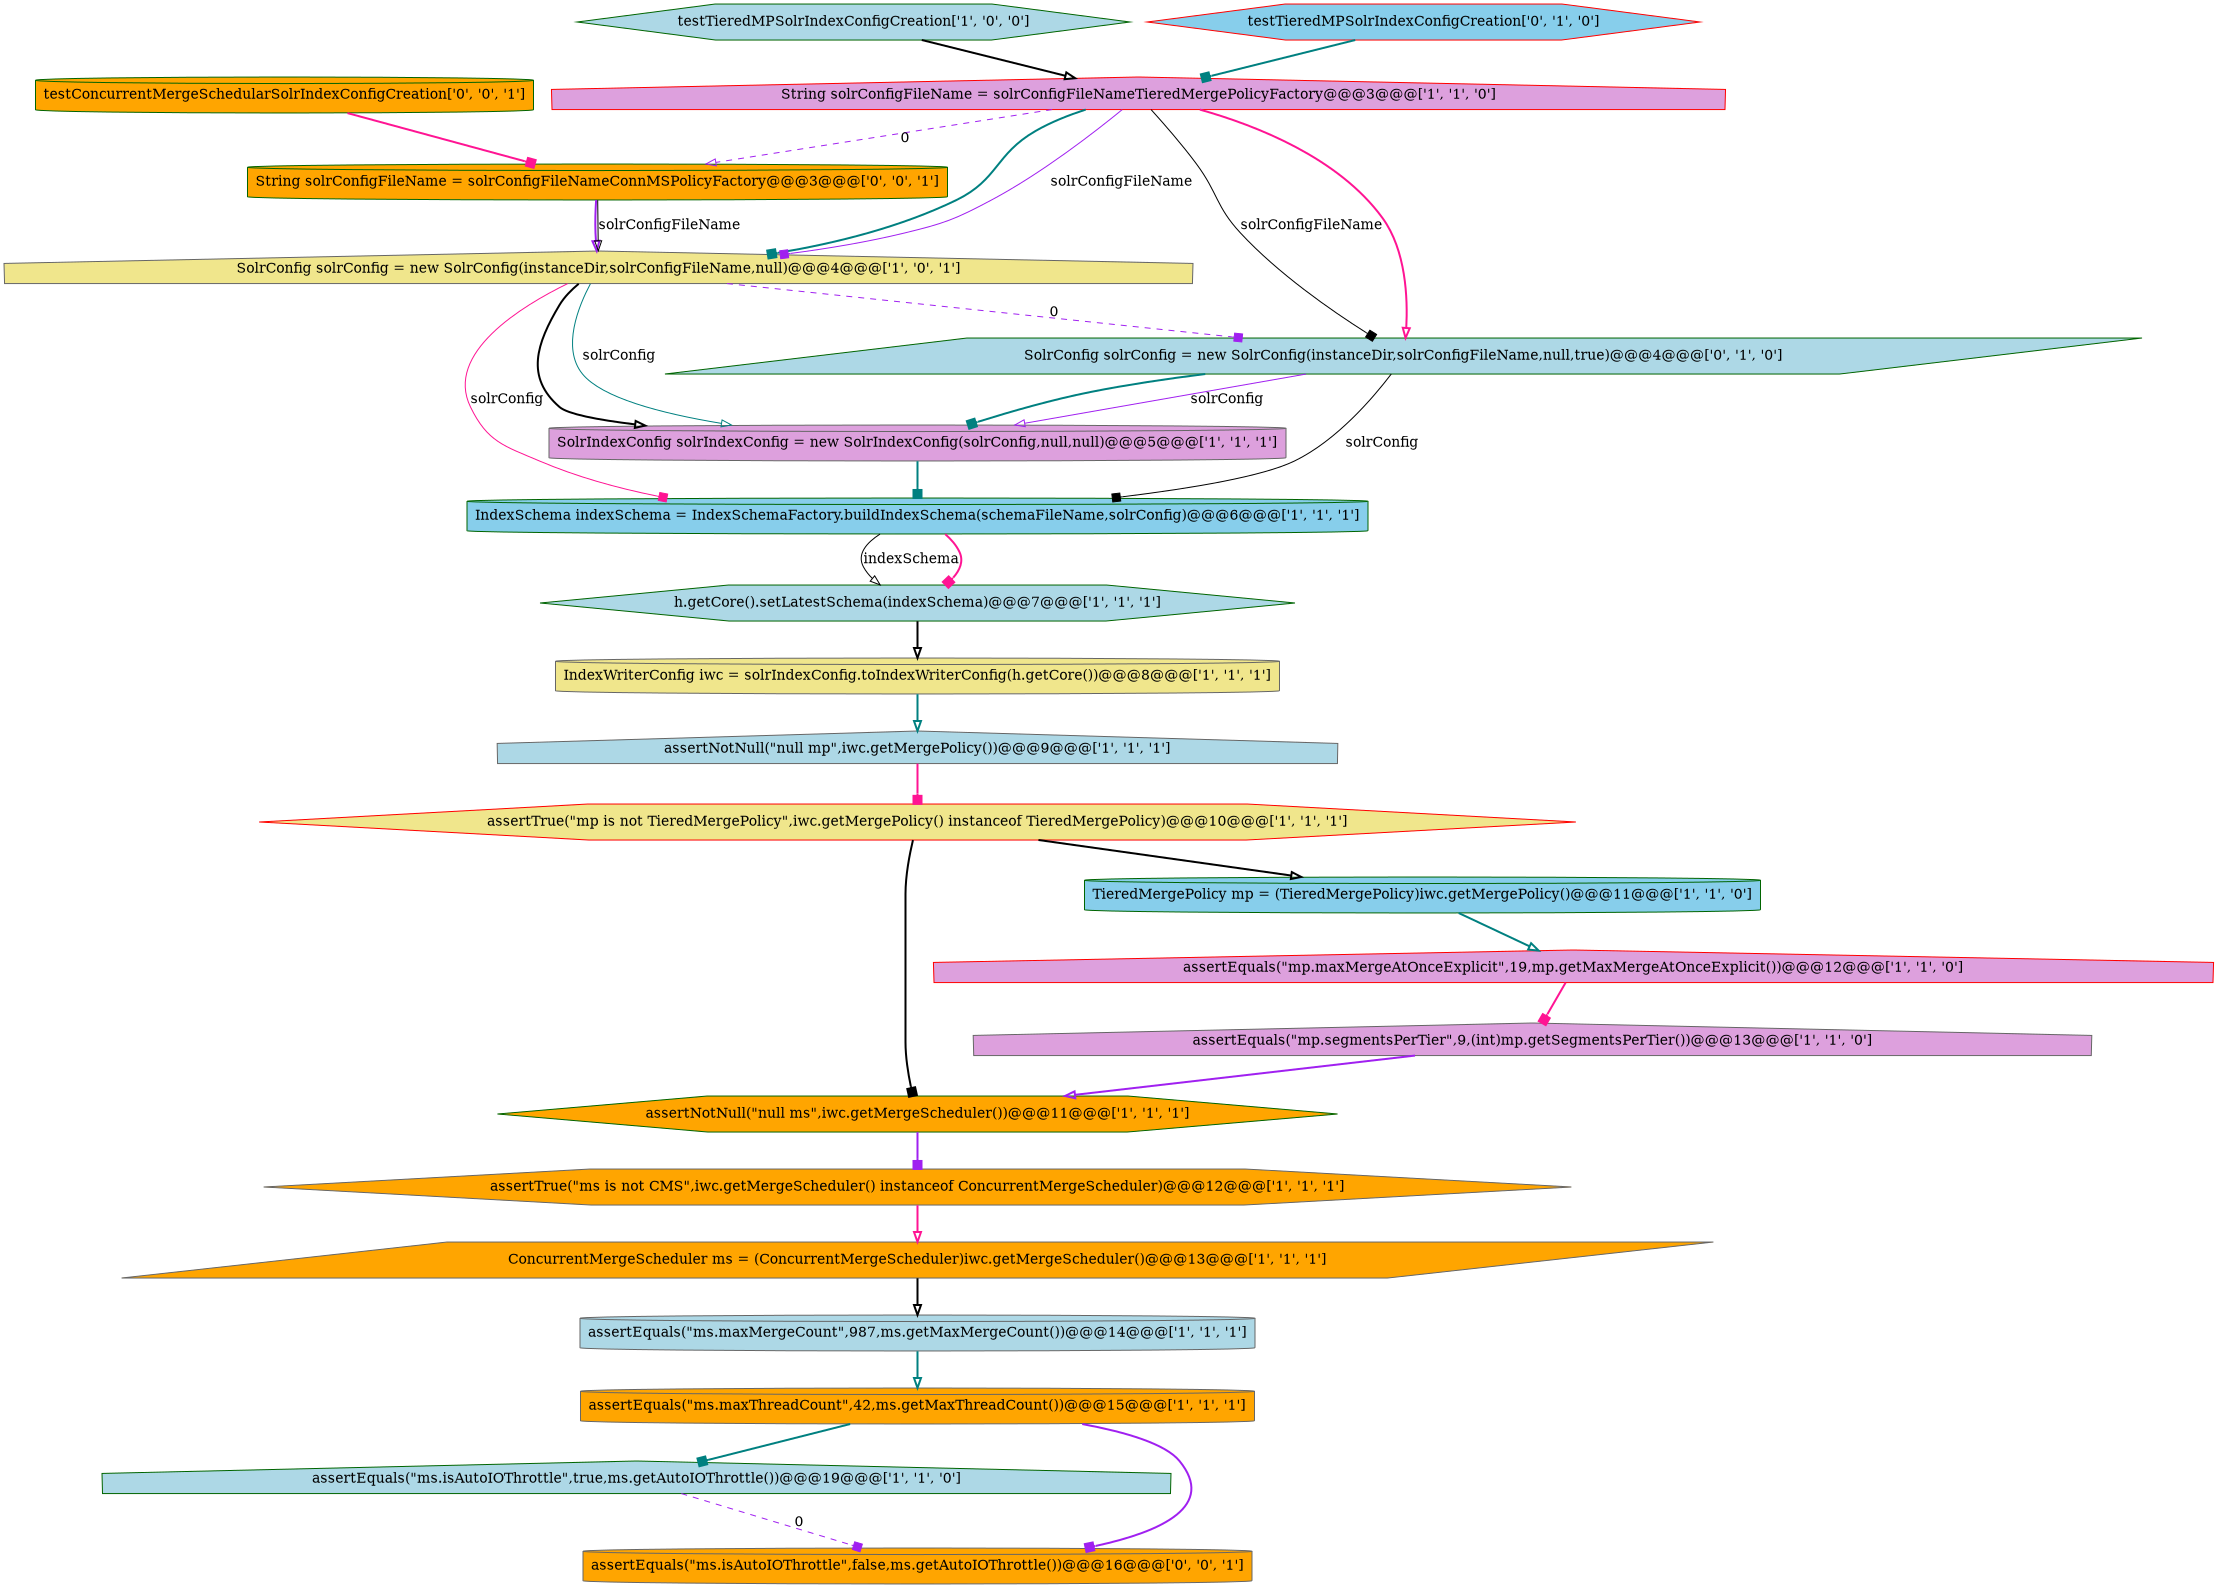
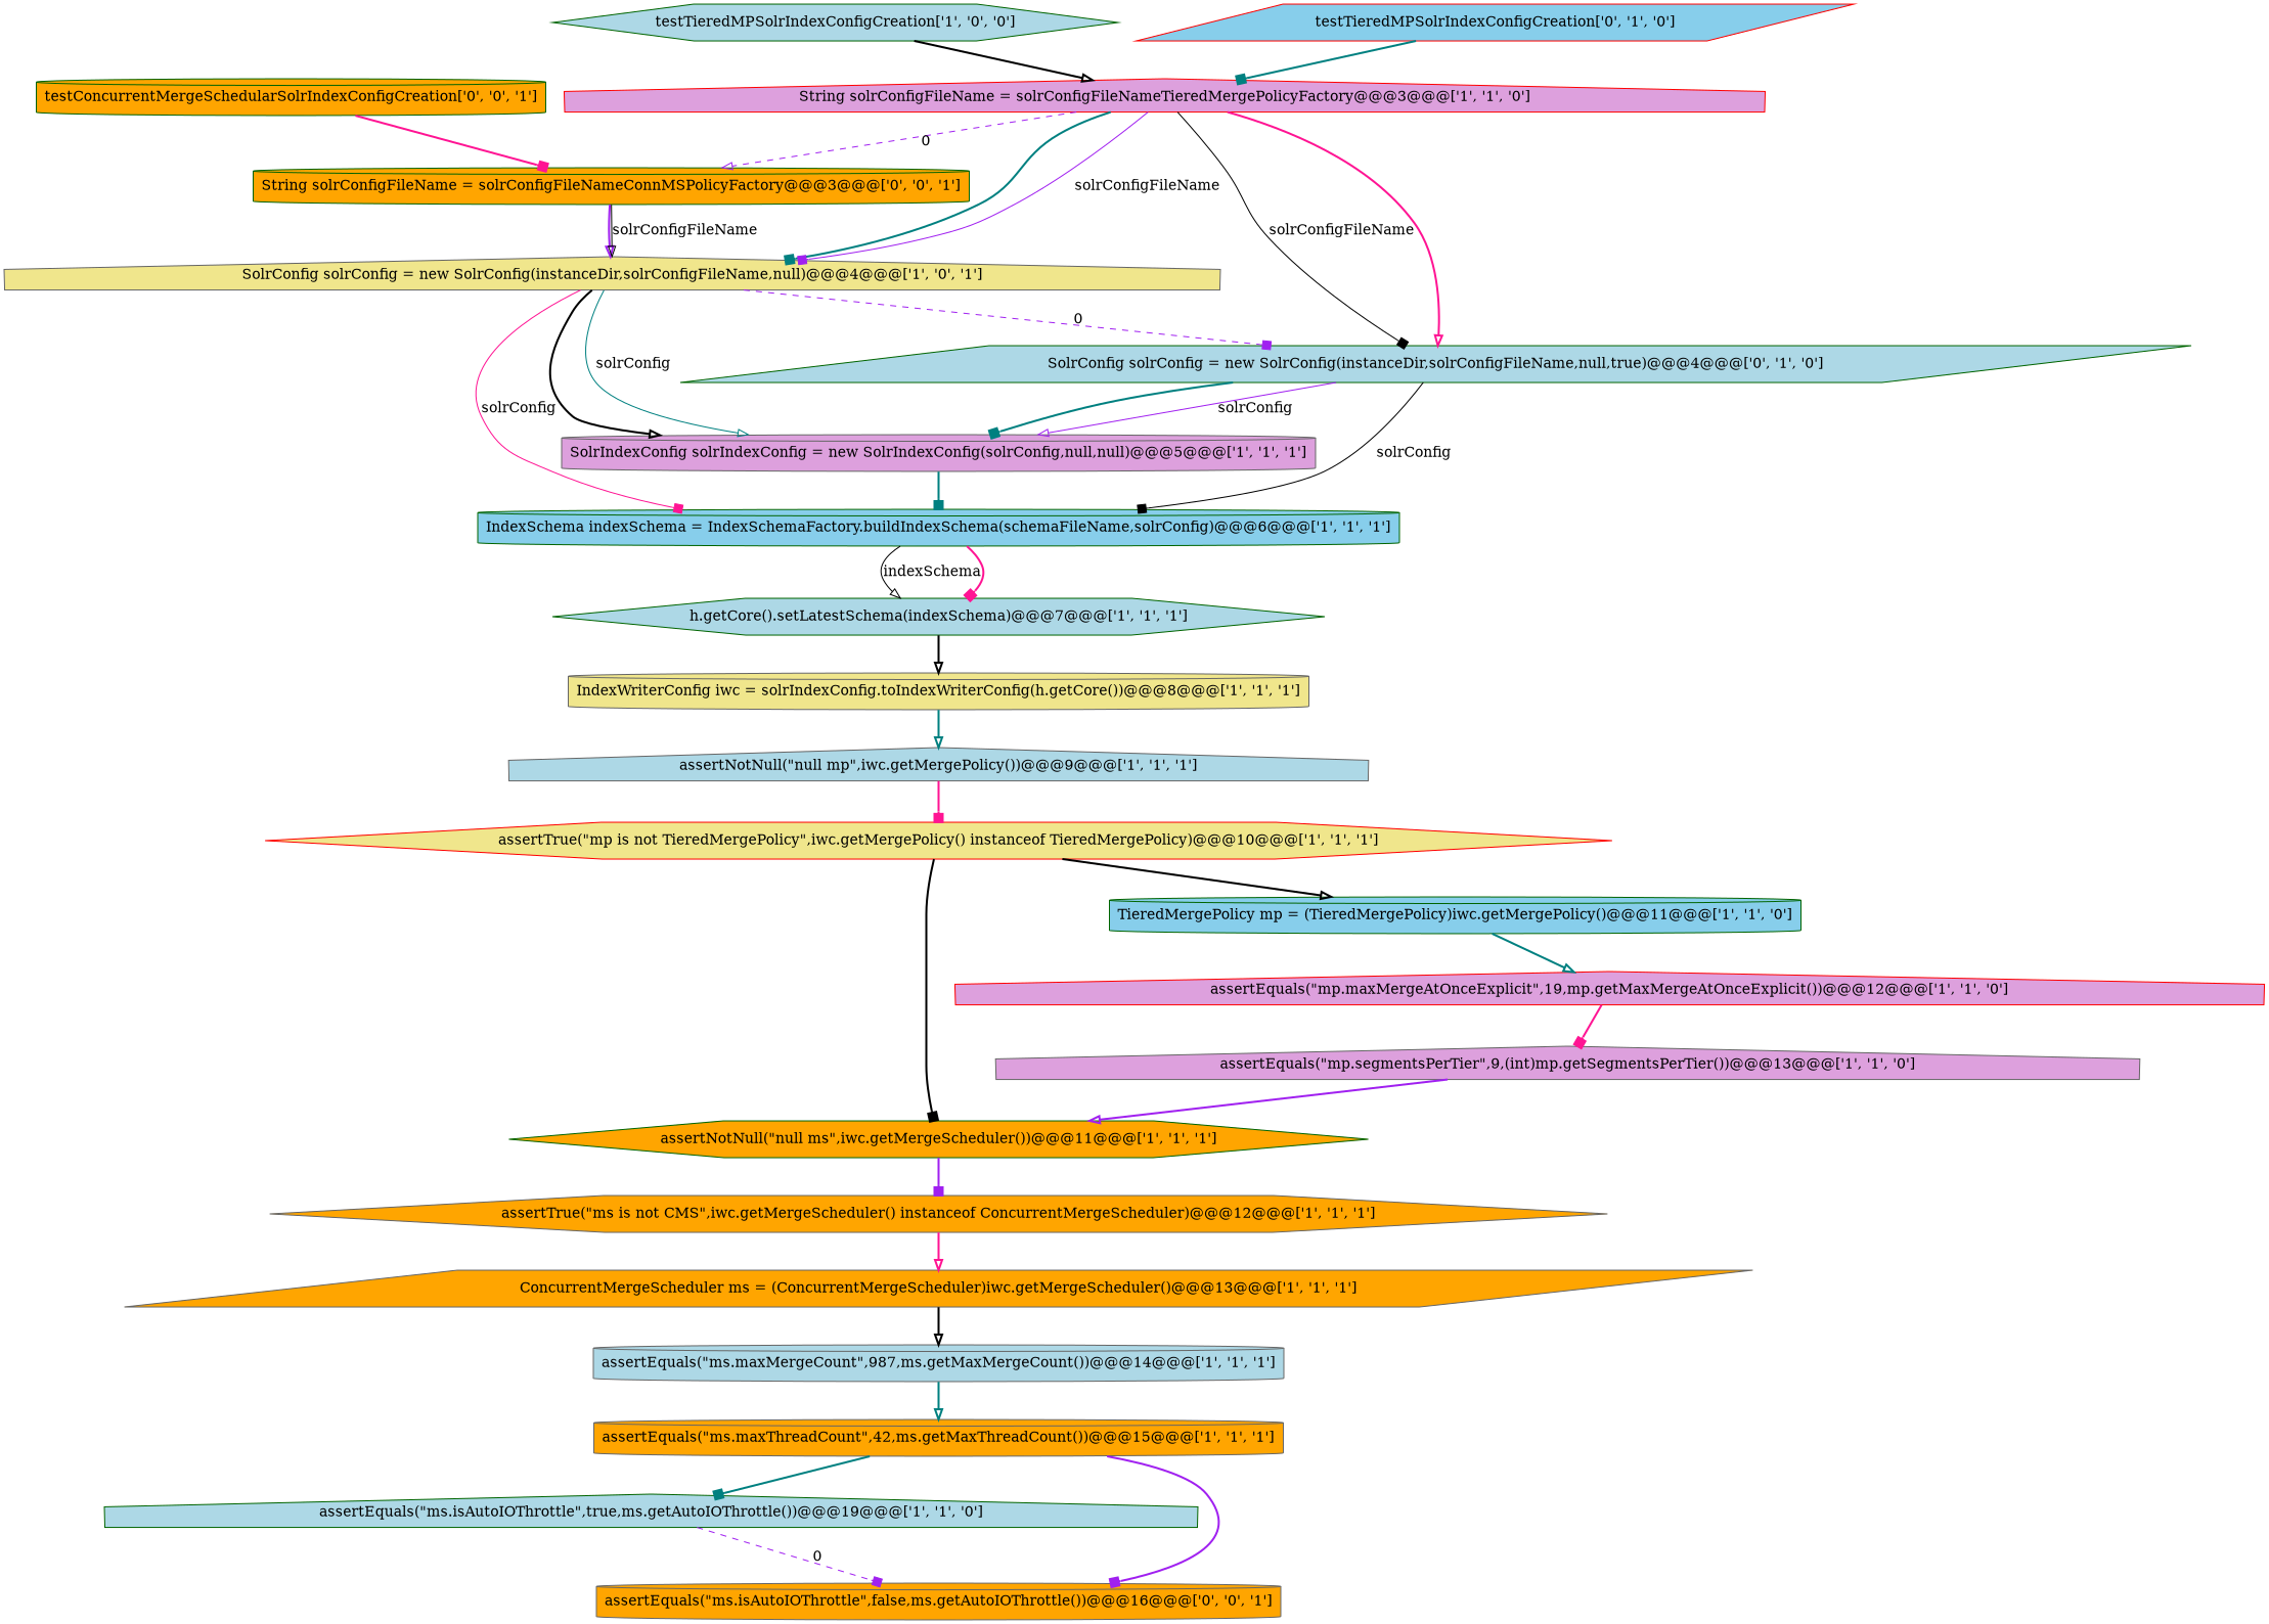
  digraph {
    node [fillcolor=orange shape=cylinder style=filled color=gray40]
    edge [style=bold color=black arrowhead=box]
    n1 [fillcolor=lightblue label="assertNotNull(\"null mp\",iwc.getMergePolicy())@@@9@@@['1', '1', '1']" shape=house]
    n2 [fillcolor=khaki label="assertTrue(\"mp is not TieredMergePolicy\",iwc.getMergePolicy() instanceof TieredMergePolicy)@@@10@@@['1', '1', '1']" shape=hexagon color=red]
    n3 [fillcolor=plum label="assertEquals(\"mp.segmentsPerTier\",9,(int)mp.getSegmentsPerTier())@@@13@@@['1', '1', '0']" shape=house]
    n4 [label="assertNotNull(\"null ms\",iwc.getMergeScheduler())@@@11@@@['1', '1', '1']" shape=hexagon color=darkgreen]
    n5 [fillcolor=lightblue label="h.getCore().setLatestSchema(indexSchema)@@@7@@@['1', '1', '1']" shape=hexagon color=darkgreen]
    n6 [fillcolor=khaki label="IndexWriterConfig iwc = solrIndexConfig.toIndexWriterConfig(h.getCore())@@@8@@@['1', '1', '1']"]
    n7 [label="assertEquals(\"ms.maxThreadCount\",42,ms.getMaxThreadCount())@@@15@@@['1', '1', '1']"]
    n8 [fillcolor=lightblue label="assertEquals(\"ms.isAutoIOThrottle\",true,ms.getAutoIOThrottle())@@@19@@@['1', '1', '0']" shape=house color=darkgreen]
    n9 [label="assertEquals(\"ms.isAutoIOThrottle\",false,ms.getAutoIOThrottle())@@@16@@@['0', '0', '1']"]
    n10 [label="assertTrue(\"ms is not CMS\",iwc.getMergeScheduler() instanceof ConcurrentMergeScheduler)@@@12@@@['1', '1', '1']" shape=hexagon]
    n11 [label="String solrConfigFileName = solrConfigFileNameConnMSPolicyFactory@@@3@@@['0', '0', '1']" color=darkgreen]
    n12 [fillcolor=khaki label="SolrConfig solrConfig = new SolrConfig(instanceDir,solrConfigFileName,null)@@@4@@@['1', '0', '1']" shape=house]
    n13 [fillcolor=plum label="assertEquals(\"mp.maxMergeAtOnceExplicit\",19,mp.getMaxMergeAtOnceExplicit())@@@12@@@['1', '1', '0']" shape=house color=red]
    n14 [fillcolor=skyblue label="IndexSchema indexSchema = IndexSchemaFactory.buildIndexSchema(schemaFileName,solrConfig)@@@6@@@['1', '1', '1']" color=darkgreen]
    n15 [label="testConcurrentMergeSchedularSolrIndexConfigCreation['0', '0', '1']" color=darkgreen]
    n16 [fillcolor=plum label="SolrIndexConfig solrIndexConfig = new SolrIndexConfig(solrConfig,null,null)@@@5@@@['1', '1', '1']"]
    n17 [label="ConcurrentMergeScheduler ms = (ConcurrentMergeScheduler)iwc.getMergeScheduler()@@@13@@@['1', '1', '1']" shape=parallelogram]
    n18 [fillcolor=lightblue label="assertEquals(\"ms.maxMergeCount\",987,ms.getMaxMergeCount())@@@14@@@['1', '1', '1']"]
    n19 [fillcolor=plum label="String solrConfigFileName = solrConfigFileNameTieredMergePolicyFactory@@@3@@@['1', '1', '0']" shape=house color=red]
    n20 [fillcolor=lightblue label="SolrConfig solrConfig = new SolrConfig(instanceDir,solrConfigFileName,null,true)@@@4@@@['0', '1', '0']" shape=parallelogram color=darkgreen]
    n21 [fillcolor=skyblue label="TieredMergePolicy mp = (TieredMergePolicy)iwc.getMergePolicy()@@@11@@@['1', '1', '0']" color=darkgreen]
    n22 [fillcolor=lightblue label="testTieredMPSolrIndexConfigCreation['1', '0', '0']" shape=hexagon color=darkgreen]
-   n23 [fillcolor=skyblue label="testTieredMPSolrIndexConfigCreation['0', '1', '0']" shape=hexagon color=red]
+   n23 [fillcolor=skyblue label="testTieredMPSolrIndexConfigCreation['0', '1', '0']" shape=parallelogram color=red]
    n1 -> n2 [color=deeppink]
    n2 -> n4
    n2 -> n21 [arrowhead=onormal]
    n3 -> n4 [color=purple arrowhead=onormal]
    n4 -> n10 [color=purple]
    n5 -> n6 [arrowhead=onormal]
    n6 -> n1 [color=teal arrowhead=onormal]
    n7 -> n8 [color=teal]
    n7 -> n9 [color=purple]
    n8 -> n9 [label=0 style=dashed color=purple]
    n10 -> n17 [color=deeppink arrowhead=onormal]
    n11 -> n12 [color=purple arrowhead=onormal]
    n11 -> n12 [label=solrConfigFileName style=solid arrowhead=onormal]
    n12 -> n14 [label=solrConfig style=solid color=deeppink]
    n12 -> n16 [arrowhead=onormal]
    n12 -> n16 [label=solrConfig style=solid color=teal arrowhead=onormal]
    n12 -> n20 [label=0 style=dashed color=purple]
    n13 -> n3 [color=deeppink]
    n14 -> n5 [label=indexSchema style=solid arrowhead=onormal]
    n14 -> n5 [color=deeppink]
    n15 -> n11 [color=deeppink]
    n16 -> n14 [color=teal]
    n17 -> n18 [arrowhead=onormal]
    n18 -> n7 [color=teal arrowhead=onormal]
    n19 -> n11 [label=0 style=dashed color=purple arrowhead=onormal]
    n19 -> n12 [color=teal]
    n19 -> n12 [label=solrConfigFileName style=solid color=purple]
    n19 -> n20 [label=solrConfigFileName style=solid]
    n19 -> n20 [color=deeppink arrowhead=onormal]
    n20 -> n14 [label=solrConfig style=solid]
    n20 -> n16 [color=teal]
    n20 -> n16 [label=solrConfig style=solid color=purple arrowhead=onormal]
    n21 -> n13 [color=teal arrowhead=onormal]
    n22 -> n19 [arrowhead=onormal]
    n23 -> n19 [color=teal]
  }
